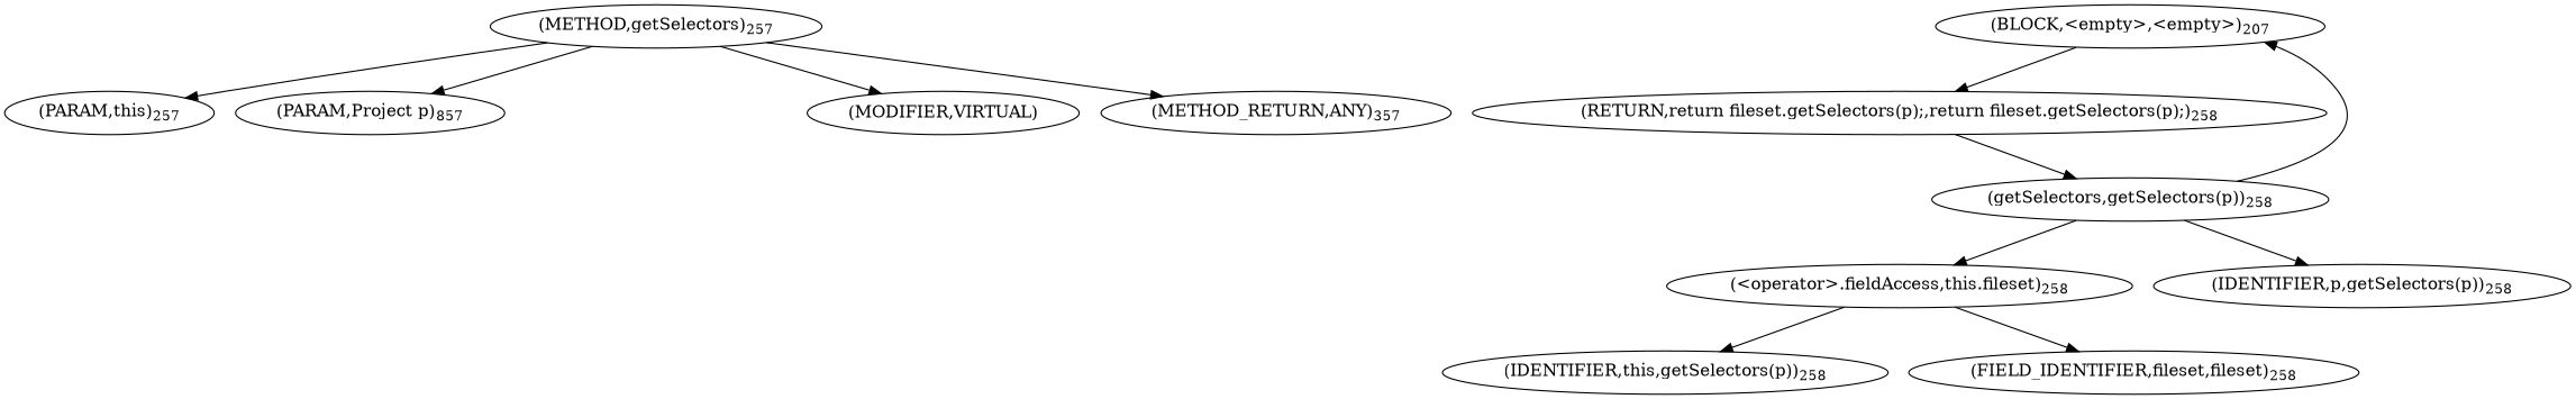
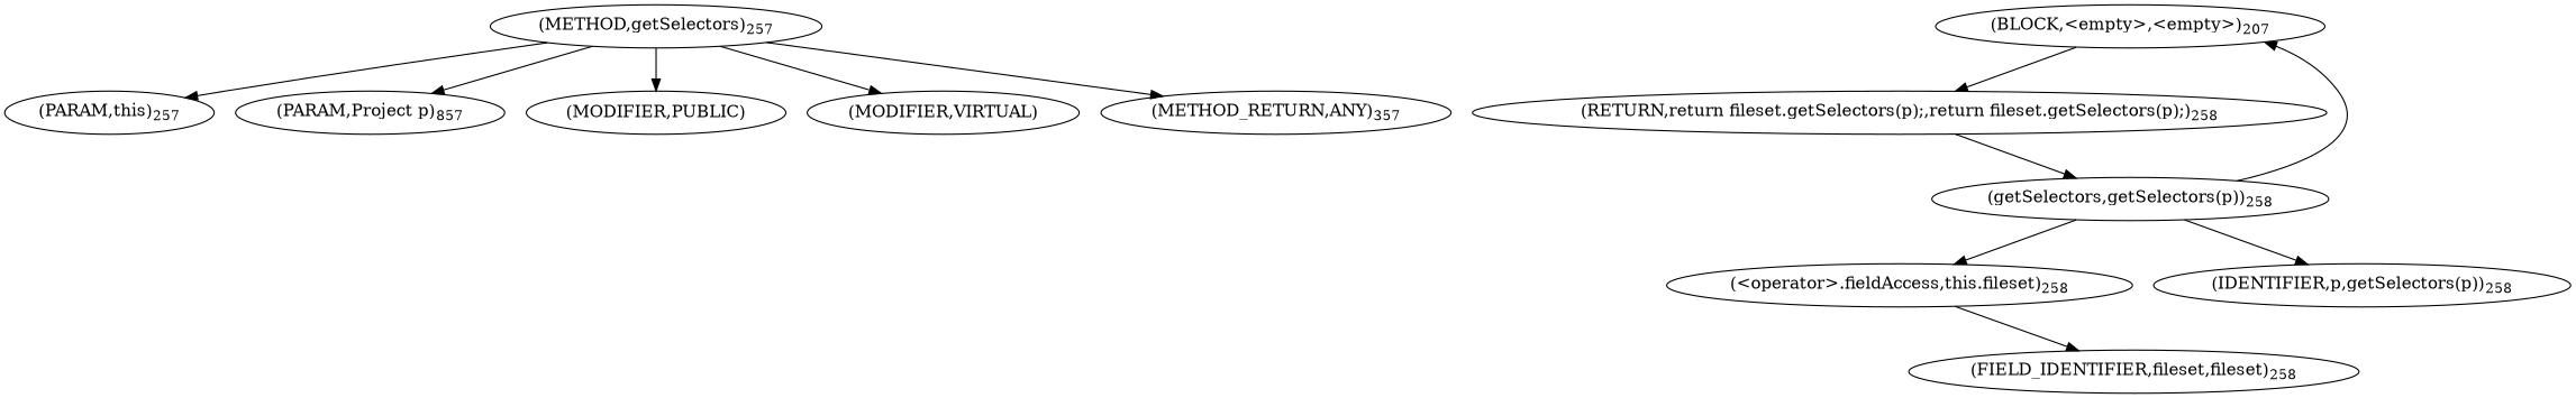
  digraph {
    n1 [label=<(METHOD,getSelectors)<SUB>257</SUB>>]
    n2 [label=<(PARAM,this)<SUB>257</SUB>>]
    n3 [label=<(PARAM,Project p)<SUB>857</SUB>>]
+   n4 [label=<(MODIFIER,PUBLIC)>]
    n5 [label=<(MODIFIER,VIRTUAL)>]
    n6 [label=<(METHOD_RETURN,ANY)<SUB>357</SUB>>]
    n7 [label=<(BLOCK,&lt;empty&gt;,&lt;empty&gt;)<SUB>207</SUB>>]
    n8 [label=<(RETURN,return fileset.getSelectors(p);,return fileset.getSelectors(p);)<SUB>258</SUB>>]
    n9 [label=<(getSelectors,getSelectors(p))<SUB>258</SUB>>]
    n10 [label=<(&lt;operator&gt;.fieldAccess,this.fileset)<SUB>258</SUB>>]
    n11 [label=<(IDENTIFIER,p,getSelectors(p))<SUB>258</SUB>>]
-   n12 [label=<(IDENTIFIER,this,getSelectors(p))<SUB>258</SUB>>]
    n13 [label=<(FIELD_IDENTIFIER,fileset,fileset)<SUB>258</SUB>>]
    n1 -> n2
    n1 -> n3
+   n1 -> n4
    n1 -> n5
    n1 -> n6
    n7 -> n8
    n8 -> n9
    n9 -> n7
    n9 -> n10
    n9 -> n11
-   n10 -> n12
    n10 -> n13
  }
